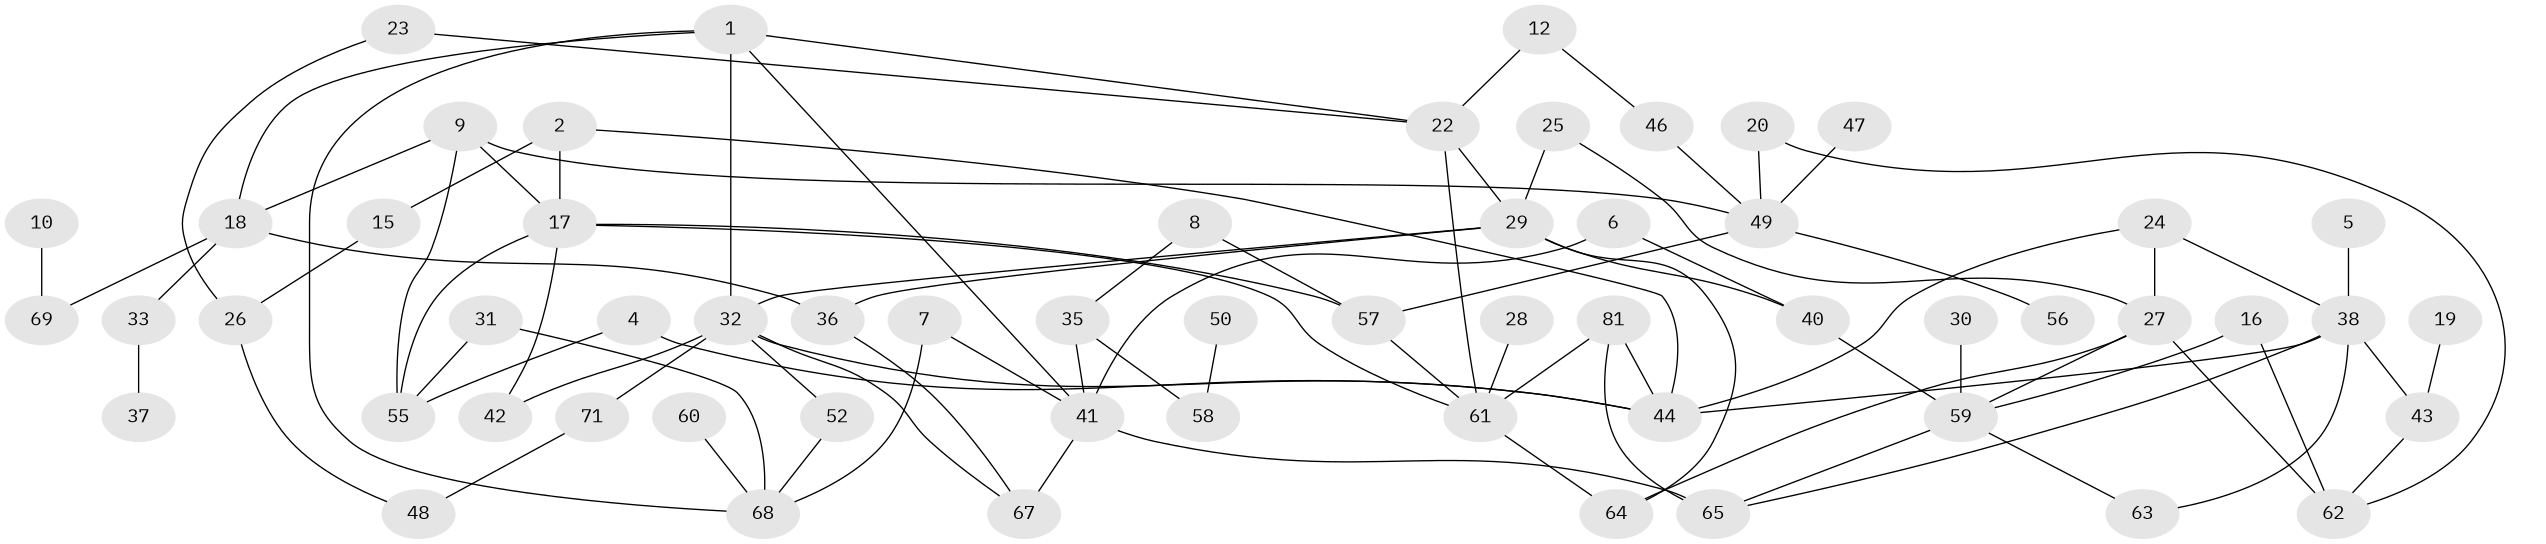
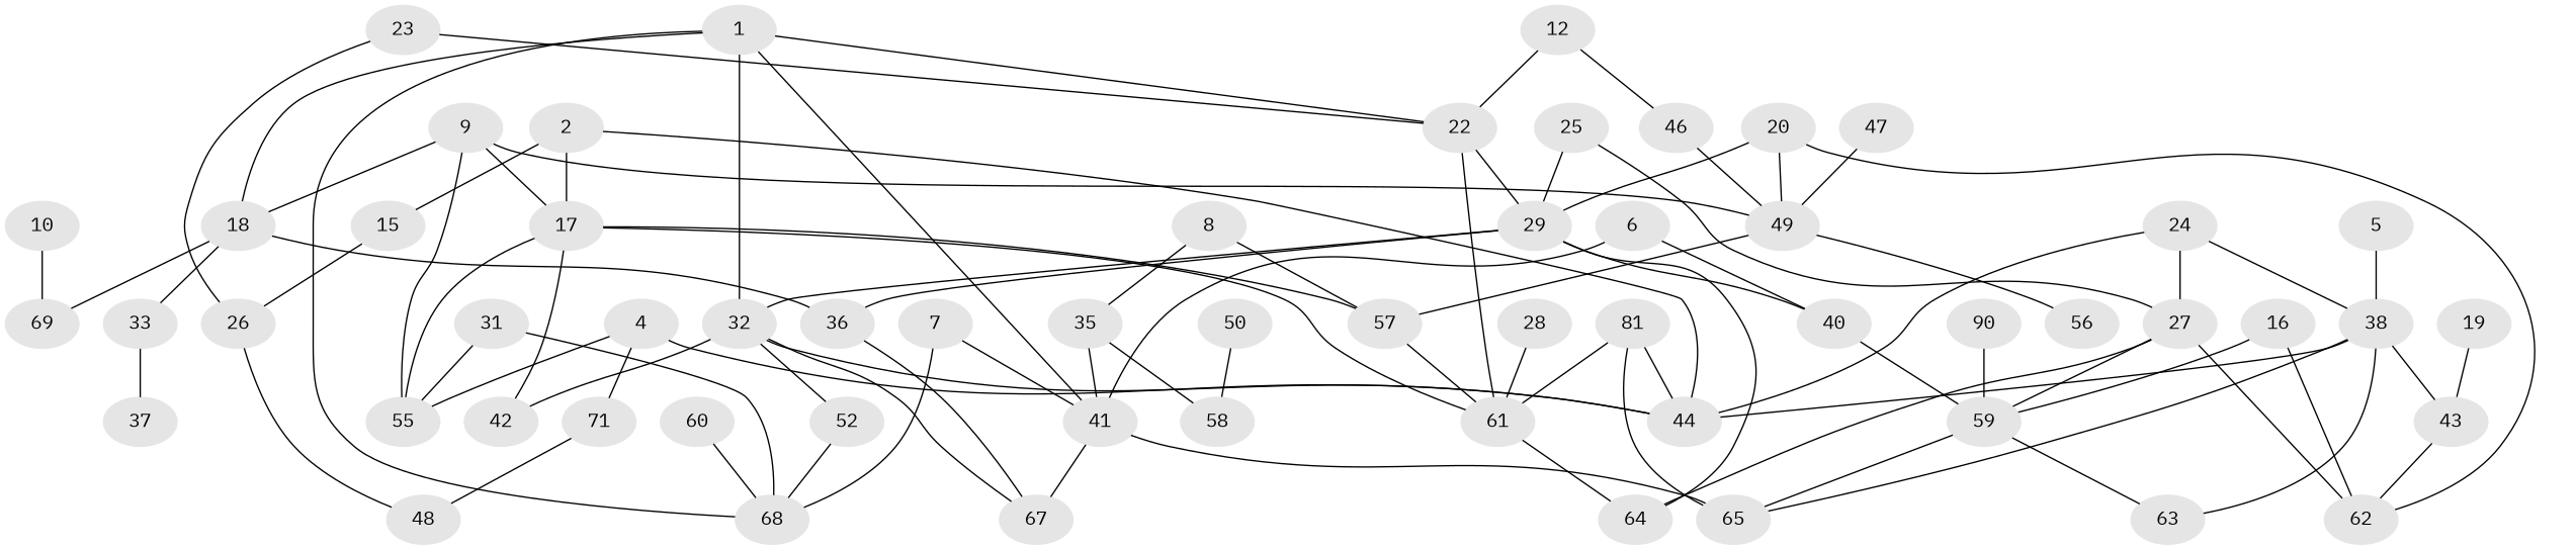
  graph {
    fontname="IBM Plex Mono"
    node [color=gray90 fontname="IBM Plex Mono" style=filled]
    edge [fontname="IBM Plex Mono" weight=1.0]
    1
    18
    22
    32
    41
    68
    69
    33
    36
    61
    29
    44
    42
    52
    67
    65
    2
    15
    17
    26
    55
    57
    4
    n24 [label=71]
    48
    5
    38
    43
    63
    6
    40
    59
    7
    8
    35
    58
    9
    49
    56
    10
    12
    46
    16
    62
    64
    37
    19
    20
    n49 [label=81]
    23
    24
    27
    25
    28
-   30
+   30 [label=90]
    31
    47
    50
    60
    1 -- 18
    1 -- 22
    1 -- 32
    1 -- 41
    1 -- 68
    18 -- 69
    18 -- 33
    18 -- 36 [weight=2.0]
    22 -- 61
    22 -- 29
    32 -- 44 [weight=2.0]
    32 -- 42
    32 -- 52
    32 -- 67
    41 -- 67 [weight=2.0]
    41 -- 65 [weight=3.0]
    33 -- 37
    36 -- 67
    61 -- 64
    29 -- 32
    29 -- 36
    29 -- 40
    29 -- 64
    52 -- 68
    2 -- 44
    2 -- 15
    2 -- 17
    15 -- 26
    17 -- 61
    17 -- 42
    17 -- 55
    17 -- 57
    26 -- 48
    57 -- 61
    4 -- 44
    4 -- 55
-   32 -- n24
+   4 -- n24
    n24 -- 48
    5 -- 38
    38 -- 44 [weight=2.0]
    38 -- 65
    38 -- 43
    38 -- 63
    43 -- 62
    6 -- 41
    6 -- 40
    40 -- 59
    59 -- 65 [weight=2.0]
    59 -- 63
    7 -- 41
    7 -- 68
    8 -- 57
    8 -- 35
    35 -- 41
    35 -- 58
    9 -- 18
    9 -- 17
    9 -- 55
    9 -- 49
    49 -- 57
    49 -- 56
    10 -- 69
    12 -- 22
    12 -- 46
    46 -- 49
    16 -- 59
    16 -- 62
    19 -- 43
+   20 -- 29
    20 -- 49
    20 -- 62
    n49 -- 61
    n49 -- 44
    n49 -- 65
    23 -- 22
    23 -- 26
    24 -- 44
    24 -- 38
    24 -- 27
    27 -- 59
    27 -- 62
    27 -- 64
    25 -- 29
    25 -- 27
    28 -- 61
    30 -- 59
    31 -- 68
    31 -- 55
    47 -- 49
    50 -- 58
    60 -- 68
  }
